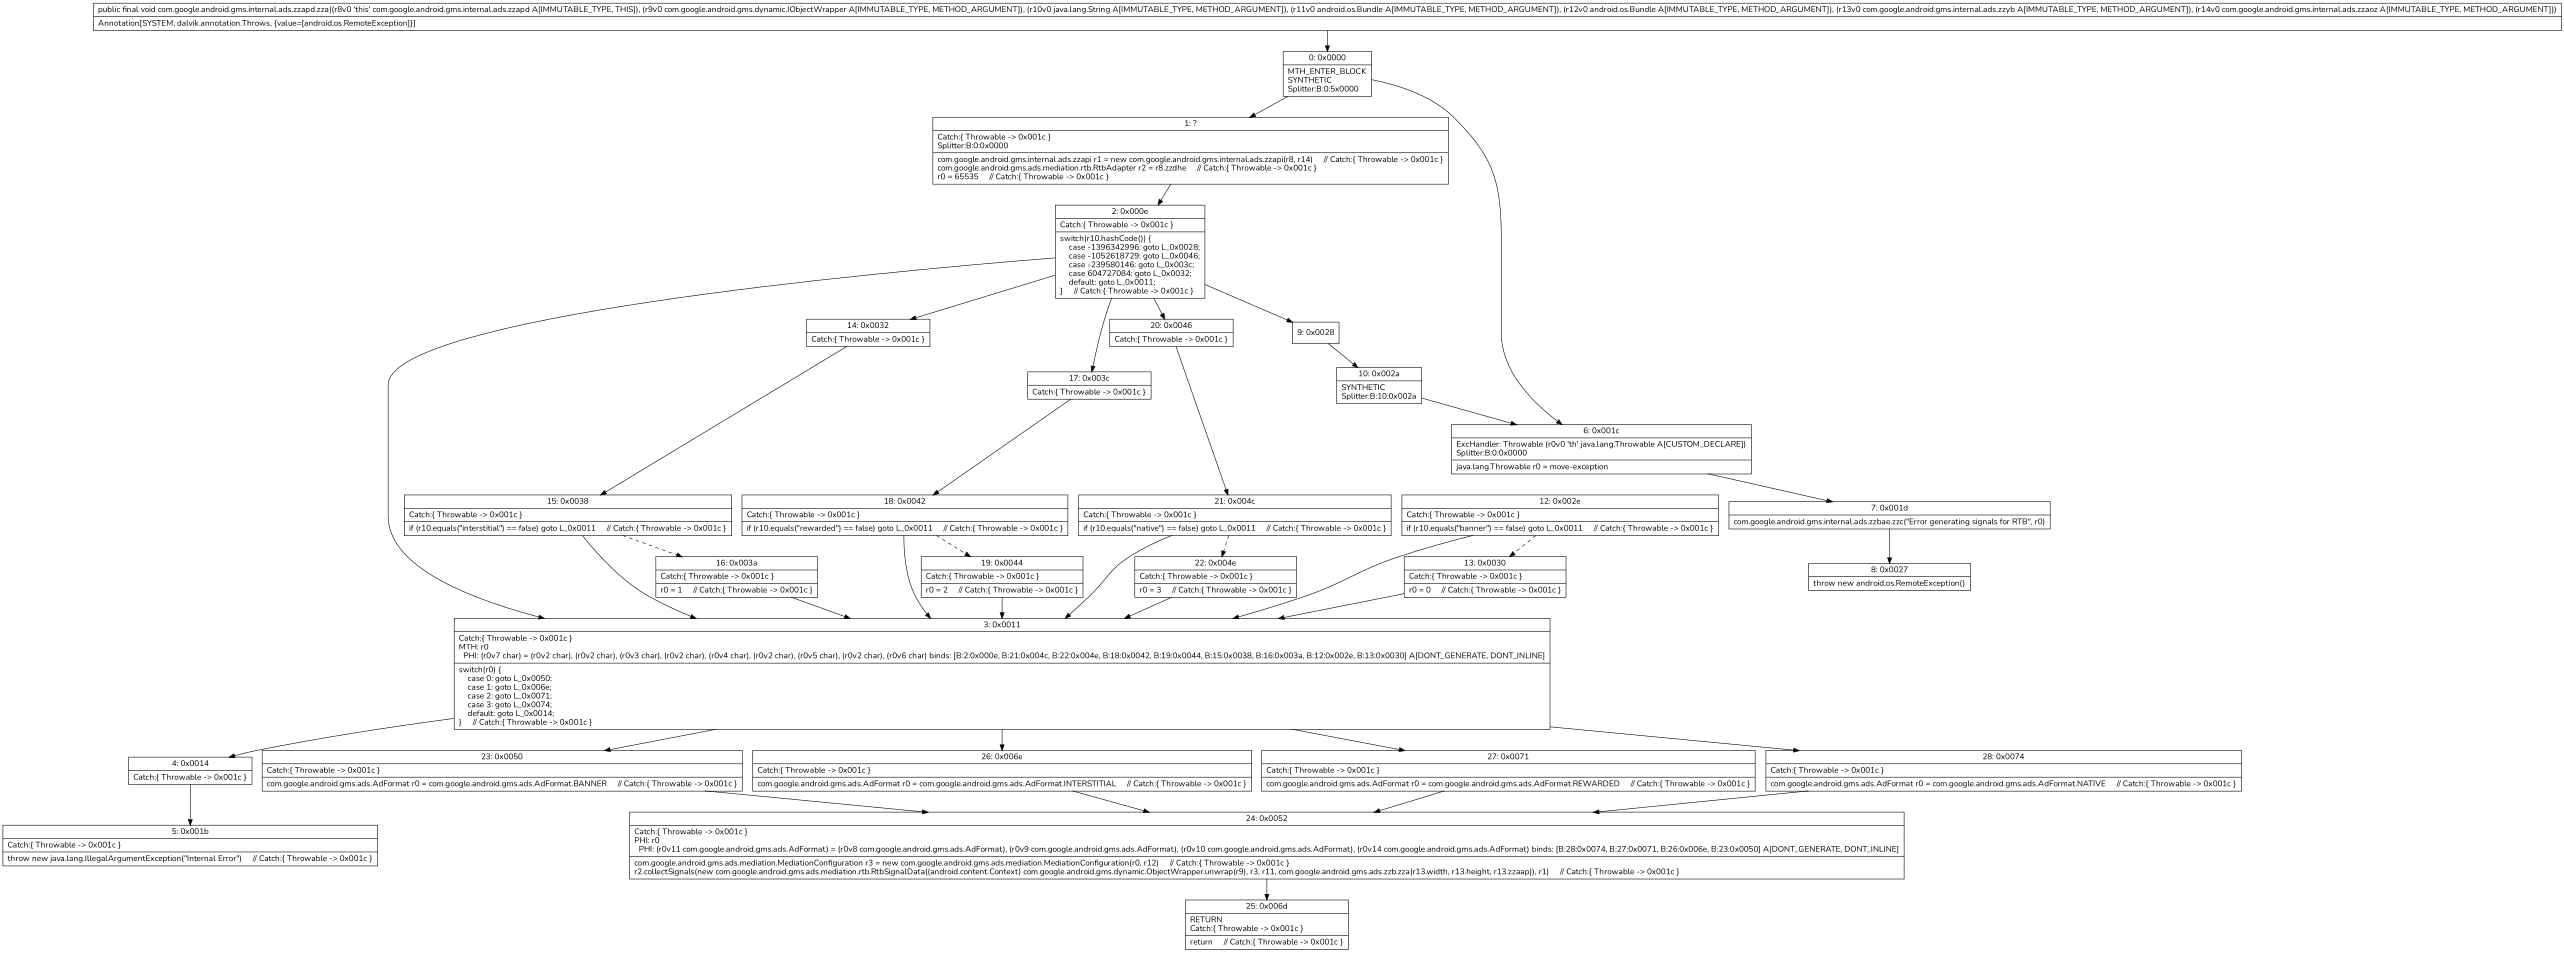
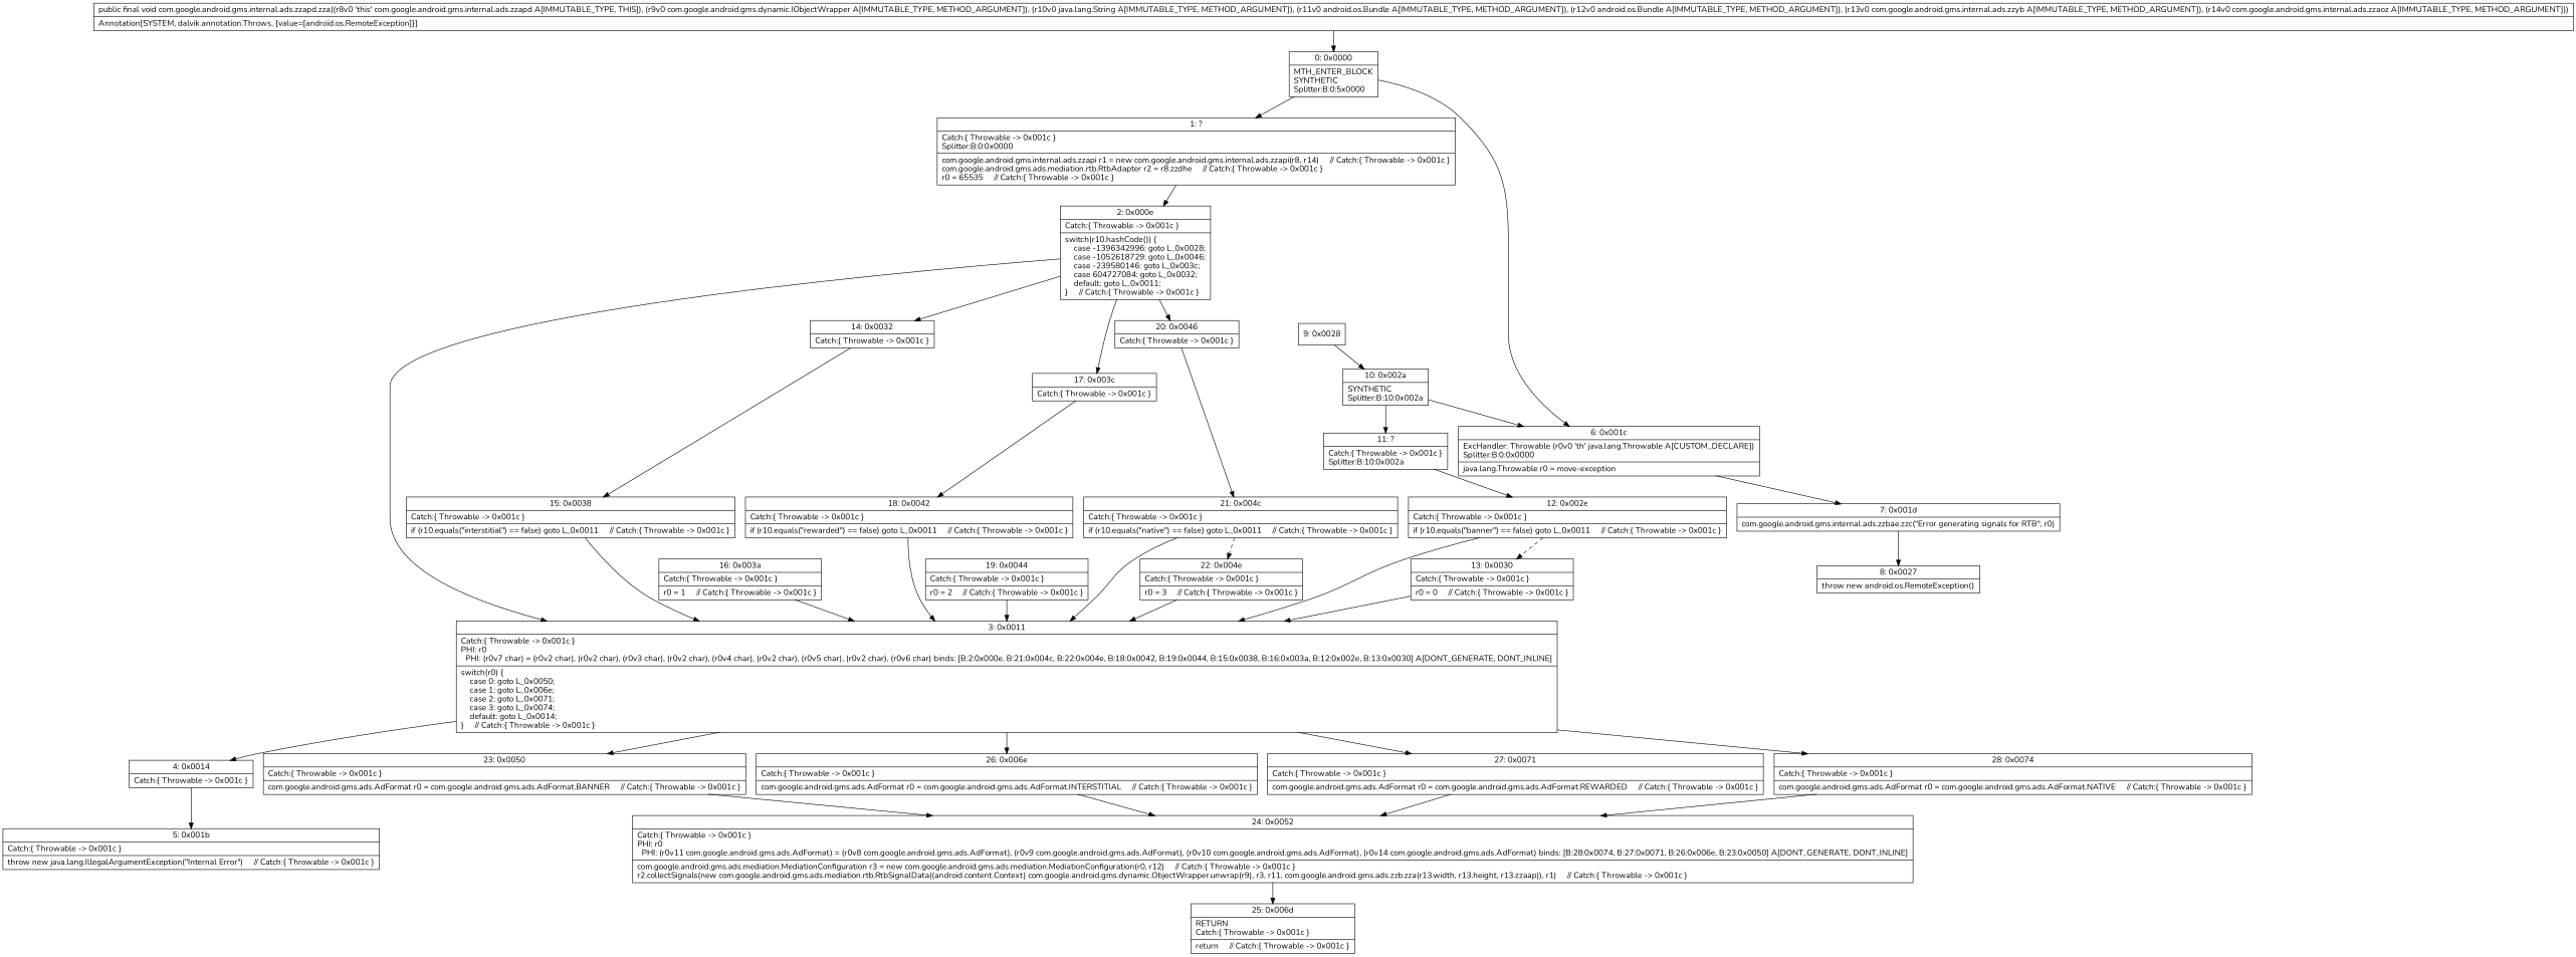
  digraph {
    fontname=Nunito
    node [fontname=Nunito shape=record]
    edge [fontname=Nunito]
    n1 [label="{0\:\ 0x0000|MTH_ENTER_BLOCK\lSYNTHETIC\lSplitter:B:0:5x0000\l}"]
    n2 [label="{1\:\ ?|Catch:\{ Throwable \-\> 0x001c \}\lSplitter:B:0:0x0000\l|com.google.android.gms.internal.ads.zzapi r1 = new com.google.android.gms.internal.ads.zzapi(r8, r14)     \/\/ Catch:\{ Throwable \-\> 0x001c \}\lcom.google.android.gms.ads.mediation.rtb.RtbAdapter r2 = r8.zzdhe     \/\/ Catch:\{ Throwable \-\> 0x001c \}\lr0 = 65535     \/\/ Catch:\{ Throwable \-\> 0x001c \}\l}"]
    n3 [label="{6\:\ 0x001c|ExcHandler: Throwable (r0v0 'th' java.lang.Throwable A[CUSTOM_DECLARE])\lSplitter:B:0:0x0000\l|java.lang.Throwable r0 = move\-exception\l}"]
    n4 [label="{2\:\ 0x000e|Catch:\{ Throwable \-\> 0x001c \}\l|switch(r10.hashCode()) \{\l    case \-1396342996: goto L_0x0028;\l    case \-1052618729: goto L_0x0046;\l    case \-239580146: goto L_0x003c;\l    case 604727084: goto L_0x0032;\l    default: goto L_0x0011;\l\}     \/\/ Catch:\{ Throwable \-\> 0x001c \}\l}"]
    n5 [label="{7\:\ 0x001d|com.google.android.gms.internal.ads.zzbae.zzc(\"Error generating signals for RTB\", r0)\l}"]
-   n6 [label="{3\:\ 0x0011|Catch:\{ Throwable \-\> 0x001c \}\lMTH: r0 \l  PHI: (r0v7 char) = (r0v2 char), (r0v2 char), (r0v3 char), (r0v2 char), (r0v4 char), (r0v2 char), (r0v5 char), (r0v2 char), (r0v6 char) binds: [B:2:0x000e, B:21:0x004c, B:22:0x004e, B:18:0x0042, B:19:0x0044, B:15:0x0038, B:16:0x003a, B:12:0x002e, B:13:0x0030] A[DONT_GENERATE, DONT_INLINE]\l|switch(r0) \{\l    case 0: goto L_0x0050;\l    case 1: goto L_0x006e;\l    case 2: goto L_0x0071;\l    case 3: goto L_0x0074;\l    default: goto L_0x0014;\l\}     \/\/ Catch:\{ Throwable \-\> 0x001c \}\l}"]
+   n6 [label="{3\:\ 0x0011|Catch:\{ Throwable \-\> 0x001c \}\lPHI: r0 \l  PHI: (r0v7 char) = (r0v2 char), (r0v2 char), (r0v3 char), (r0v2 char), (r0v4 char), (r0v2 char), (r0v5 char), (r0v2 char), (r0v6 char) binds: [B:2:0x000e, B:21:0x004c, B:22:0x004e, B:18:0x0042, B:19:0x0044, B:15:0x0038, B:16:0x003a, B:12:0x002e, B:13:0x0030] A[DONT_GENERATE, DONT_INLINE]\l|switch(r0) \{\l    case 0: goto L_0x0050;\l    case 1: goto L_0x006e;\l    case 2: goto L_0x0071;\l    case 3: goto L_0x0074;\l    default: goto L_0x0014;\l\}     \/\/ Catch:\{ Throwable \-\> 0x001c \}\l}"]
    n7 [label="{9\:\ 0x0028}"]
    n8 [label="{14\:\ 0x0032|Catch:\{ Throwable \-\> 0x001c \}\l}"]
    n9 [label="{17\:\ 0x003c|Catch:\{ Throwable \-\> 0x001c \}\l}"]
    n10 [label="{20\:\ 0x0046|Catch:\{ Throwable \-\> 0x001c \}\l}"]
    n11 [label="{4\:\ 0x0014|Catch:\{ Throwable \-\> 0x001c \}\l}"]
    n12 [label="{23\:\ 0x0050|Catch:\{ Throwable \-\> 0x001c \}\l|com.google.android.gms.ads.AdFormat r0 = com.google.android.gms.ads.AdFormat.BANNER     \/\/ Catch:\{ Throwable \-\> 0x001c \}\l}"]
    n13 [label="{26\:\ 0x006e|Catch:\{ Throwable \-\> 0x001c \}\l|com.google.android.gms.ads.AdFormat r0 = com.google.android.gms.ads.AdFormat.INTERSTITIAL     \/\/ Catch:\{ Throwable \-\> 0x001c \}\l}"]
    n14 [label="{27\:\ 0x0071|Catch:\{ Throwable \-\> 0x001c \}\l|com.google.android.gms.ads.AdFormat r0 = com.google.android.gms.ads.AdFormat.REWARDED     \/\/ Catch:\{ Throwable \-\> 0x001c \}\l}"]
    n15 [label="{28\:\ 0x0074|Catch:\{ Throwable \-\> 0x001c \}\l|com.google.android.gms.ads.AdFormat r0 = com.google.android.gms.ads.AdFormat.NATIVE     \/\/ Catch:\{ Throwable \-\> 0x001c \}\l}"]
    n16 [label="{10\:\ 0x002a|SYNTHETIC\lSplitter:B:10:0x002a\l}"]
    n17 [label="{15\:\ 0x0038|Catch:\{ Throwable \-\> 0x001c \}\l|if (r10.equals(\"interstitial\") == false) goto L_0x0011     \/\/ Catch:\{ Throwable \-\> 0x001c \}\l}"]
    n18 [label="{18\:\ 0x0042|Catch:\{ Throwable \-\> 0x001c \}\l|if (r10.equals(\"rewarded\") == false) goto L_0x0011     \/\/ Catch:\{ Throwable \-\> 0x001c \}\l}"]
    n19 [label="{21\:\ 0x004c|Catch:\{ Throwable \-\> 0x001c \}\l|if (r10.equals(\"native\") == false) goto L_0x0011     \/\/ Catch:\{ Throwable \-\> 0x001c \}\l}"]
    n20 [label="{5\:\ 0x001b|Catch:\{ Throwable \-\> 0x001c \}\l|throw new java.lang.IllegalArgumentException(\"Internal Error\")     \/\/ Catch:\{ Throwable \-\> 0x001c \}\l}"]
    n21 [label="{24\:\ 0x0052|Catch:\{ Throwable \-\> 0x001c \}\lPHI: r0 \l  PHI: (r0v11 com.google.android.gms.ads.AdFormat) = (r0v8 com.google.android.gms.ads.AdFormat), (r0v9 com.google.android.gms.ads.AdFormat), (r0v10 com.google.android.gms.ads.AdFormat), (r0v14 com.google.android.gms.ads.AdFormat) binds: [B:28:0x0074, B:27:0x0071, B:26:0x006e, B:23:0x0050] A[DONT_GENERATE, DONT_INLINE]\l|com.google.android.gms.ads.mediation.MediationConfiguration r3 = new com.google.android.gms.ads.mediation.MediationConfiguration(r0, r12)     \/\/ Catch:\{ Throwable \-\> 0x001c \}\lr2.collectSignals(new com.google.android.gms.ads.mediation.rtb.RtbSignalData((android.content.Context) com.google.android.gms.dynamic.ObjectWrapper.unwrap(r9), r3, r11, com.google.android.gms.ads.zzb.zza(r13.width, r13.height, r13.zzaap)), r1)     \/\/ Catch:\{ Throwable \-\> 0x001c \}\l}"]
    n22 [label="{8\:\ 0x0027|throw new android.os.RemoteException()\l}"]
+   n23 [label="{11\:\ ?|Catch:\{ Throwable \-\> 0x001c \}\lSplitter:B:10:0x002a\l}"]
    n24 [label="{12\:\ 0x002e|Catch:\{ Throwable \-\> 0x001c \}\l|if (r10.equals(\"banner\") == false) goto L_0x0011     \/\/ Catch:\{ Throwable \-\> 0x001c \}\l}"]
    n25 [label="{13\:\ 0x0030|Catch:\{ Throwable \-\> 0x001c \}\l|r0 = 0     \/\/ Catch:\{ Throwable \-\> 0x001c \}\l}"]
    n26 [label="{16\:\ 0x003a|Catch:\{ Throwable \-\> 0x001c \}\l|r0 = 1     \/\/ Catch:\{ Throwable \-\> 0x001c \}\l}"]
    n27 [label="{19\:\ 0x0044|Catch:\{ Throwable \-\> 0x001c \}\l|r0 = 2     \/\/ Catch:\{ Throwable \-\> 0x001c \}\l}"]
    n28 [label="{22\:\ 0x004e|Catch:\{ Throwable \-\> 0x001c \}\l|r0 = 3     \/\/ Catch:\{ Throwable \-\> 0x001c \}\l}"]
    n29 [label="{25\:\ 0x006d|RETURN\lCatch:\{ Throwable \-\> 0x001c \}\l|return     \/\/ Catch:\{ Throwable \-\> 0x001c \}\l}"]
    n30 [label="{public final void com.google.android.gms.internal.ads.zzapd.zza((r8v0 'this' com.google.android.gms.internal.ads.zzapd A[IMMUTABLE_TYPE, THIS]), (r9v0 com.google.android.gms.dynamic.IObjectWrapper A[IMMUTABLE_TYPE, METHOD_ARGUMENT]), (r10v0 java.lang.String A[IMMUTABLE_TYPE, METHOD_ARGUMENT]), (r11v0 android.os.Bundle A[IMMUTABLE_TYPE, METHOD_ARGUMENT]), (r12v0 android.os.Bundle A[IMMUTABLE_TYPE, METHOD_ARGUMENT]), (r13v0 com.google.android.gms.internal.ads.zzyb A[IMMUTABLE_TYPE, METHOD_ARGUMENT]), (r14v0 com.google.android.gms.internal.ads.zzaoz A[IMMUTABLE_TYPE, METHOD_ARGUMENT]))  | Annotation[SYSTEM, dalvik.annotation.Throws, \{value=[android.os.RemoteException]\}]\l}"]
    n1 -> n2
    n1 -> n3
    n2 -> n4
    n3 -> n5
    n4 -> n6
-   n4 -> n7
    n4 -> n8
    n4 -> n9
    n4 -> n10
    n5 -> n22
    n6 -> n11
    n6 -> n12
    n6 -> n13
    n6 -> n14
    n6 -> n15
    n7 -> n16
    n8 -> n17
    n9 -> n18
    n10 -> n19
    n11 -> n20
    n12 -> n21
    n13 -> n21
    n14 -> n21
    n15 -> n21
    n16 -> n3
+   n16 -> n23
    n17 -> n6
-   n17 -> n26 [style=dashed]
    n18 -> n6
-   n18 -> n27 [style=dashed]
    n19 -> n6
    n19 -> n28 [style=dashed]
    n21 -> n29
+   n23 -> n24
    n24 -> n6
    n24 -> n25 [style=dashed]
    n25 -> n6
    n26 -> n6
    n27 -> n6
    n28 -> n6
    n30 -> n1
  }
